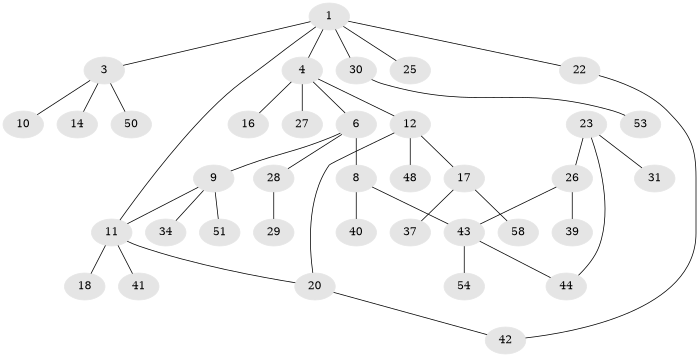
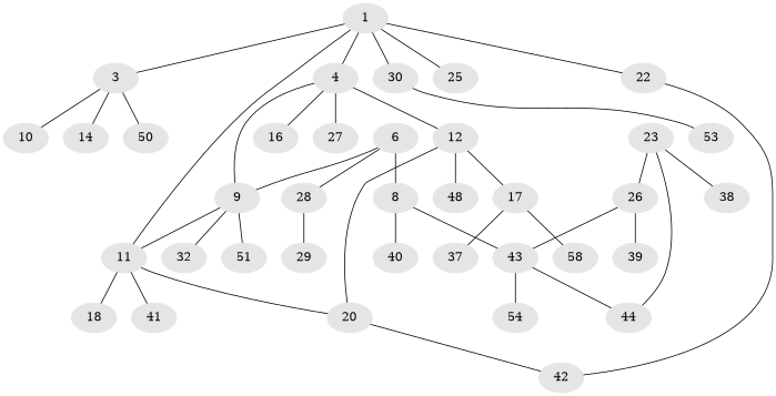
  graph {
    node [color=gray90 style=filled]
    1 [super="+2"]
    3 [super="+52"]
    4 [super="+5"]
    11 [super="+15"]
    22
    25
    30 [super="+34"]
    10
    14
    50
    6 [super="+7"]
    12 [super="+47"]
    16 [super="+19"]
    27
    18
    20 [super="+21"]
    41
    42 [super="+60"]
    53
    8 [super="+38"]
    9 [super="+13"]
    28 [super="+59"]
    17 [super="+35"]
    48
    40
    43 [super="+46"]
-   32 [label=34]
+   32
    51
    29 [super="+45"]
    44
    54 [super="+57"]
    23 [super="+24"]
    26 [super="+56"]
-   31 [super="+33"]
+   31 [super="+33" label=38]
    37 [super="+49"]
    58
    39
    1 -- 3
    1 -- 4
    1 -- 11
    1 -- 22
    1 -- 25
    1 -- 30
    3 -- 10
    3 -- 14
    3 -- 50
-   4 -- 6
+   4 -- 9
    4 -- 12
    4 -- 16
    4 -- 27
    11 -- 18
    11 -- 20
    11 -- 41
    22 -- 42
    30 -- 53
    6 -- 8
    6 -- 9
    6 -- 28
    12 -- 20
    12 -- 17
    12 -- 48
    20 -- 42
    8 -- 40
    8 -- 43
    9 -- 11
    9 -- 32
    9 -- 51
    28 -- 29
    17 -- 37
    17 -- 58
    43 -- 44
    43 -- 54
    23 -- 44
    23 -- 26
    23 -- 31
    26 -- 43
    26 -- 39
  }
